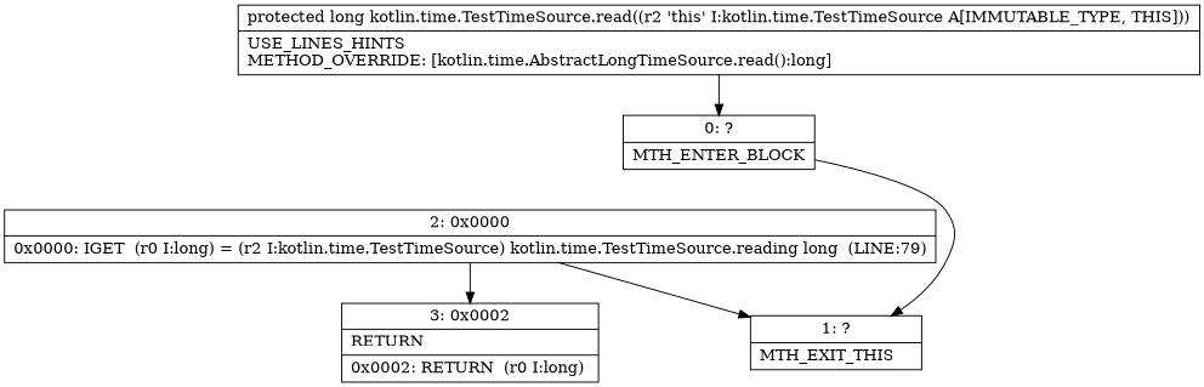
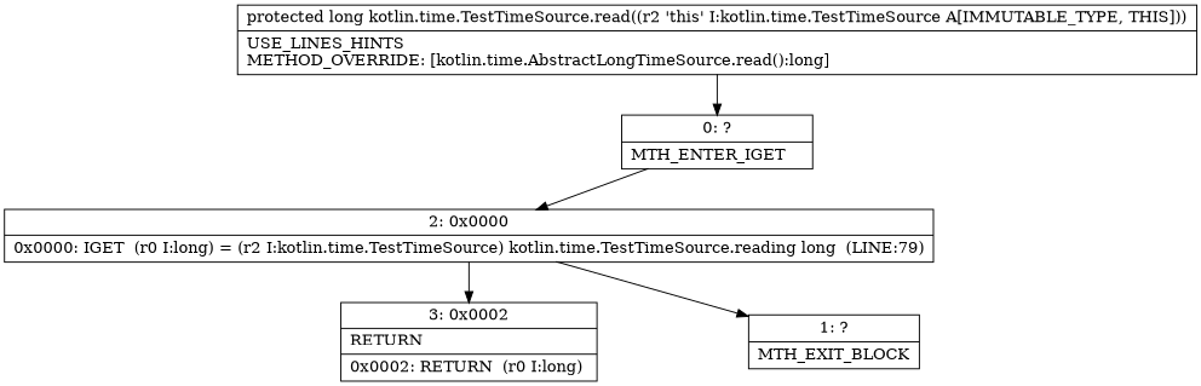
  digraph {
    node [shape=record]
-   n1 [label="{0\:\ ?|MTH_ENTER_BLOCK\l}"]
+   n1 [label="{0\:\ ?|MTH_ENTER_IGET\l}"]
    n2 [label="{2\:\ 0x0000|0x0000: IGET  (r0 I:long) = (r2 I:kotlin.time.TestTimeSource) kotlin.time.TestTimeSource.reading long  (LINE:79)\l}"]
    n3 [label="{3\:\ 0x0002|RETURN\l|0x0002: RETURN  (r0 I:long) \l}"]
-   n4 [label="{1\:\ ?|MTH_EXIT_THIS\l}"]
+   n4 [label="{1\:\ ?|MTH_EXIT_BLOCK\l}"]
    n5 [label="{protected long kotlin.time.TestTimeSource.read((r2 'this' I:kotlin.time.TestTimeSource A[IMMUTABLE_TYPE, THIS]))  | USE_LINES_HINTS\lMETHOD_OVERRIDE: [kotlin.time.AbstractLongTimeSource.read():long]\l}"]
-   n1 -> n4
+   n1 -> n2
    n2 -> n3
    n2 -> n4
    n5 -> n1
  }
